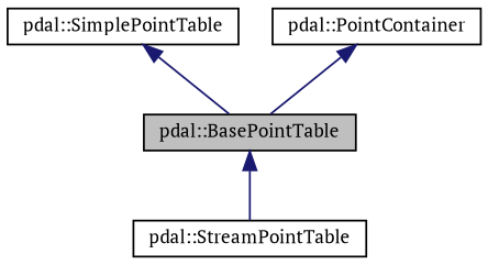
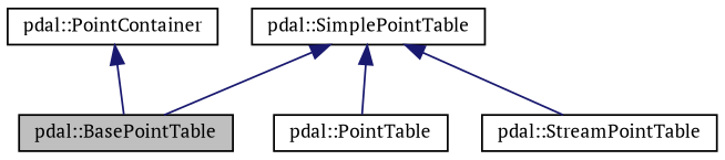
  digraph {
    fontname="PT Serif"
    node [color=black fillcolor=white fontname="PT Serif" fontsize=10 shape=record style=filled]
    edge [color=midnightblue dir=back fontname="PT Serif" fontsize=10 labelfontname=Helvetica labelfontsize=10 style=solid]
    n1 [fillcolor=grey75 fontcolor=black height=0.2 label="pdal::BasePointTable" width=0.4]
    n2 [height=0.2 label="pdal::SimplePointTable" width=0.4]
+   n3 [height=0.2 label="pdal::PointTable" width=0.4]
    n4 [height=0.2 label="pdal::StreamPointTable" width=0.4]
    n5 [height=0.2 label="pdal::PointContainer" width=0.4]
    n2 -> n1
-   n1 -> n4
+   n2 -> n3
+   n2 -> n4
    n5 -> n1
  }
